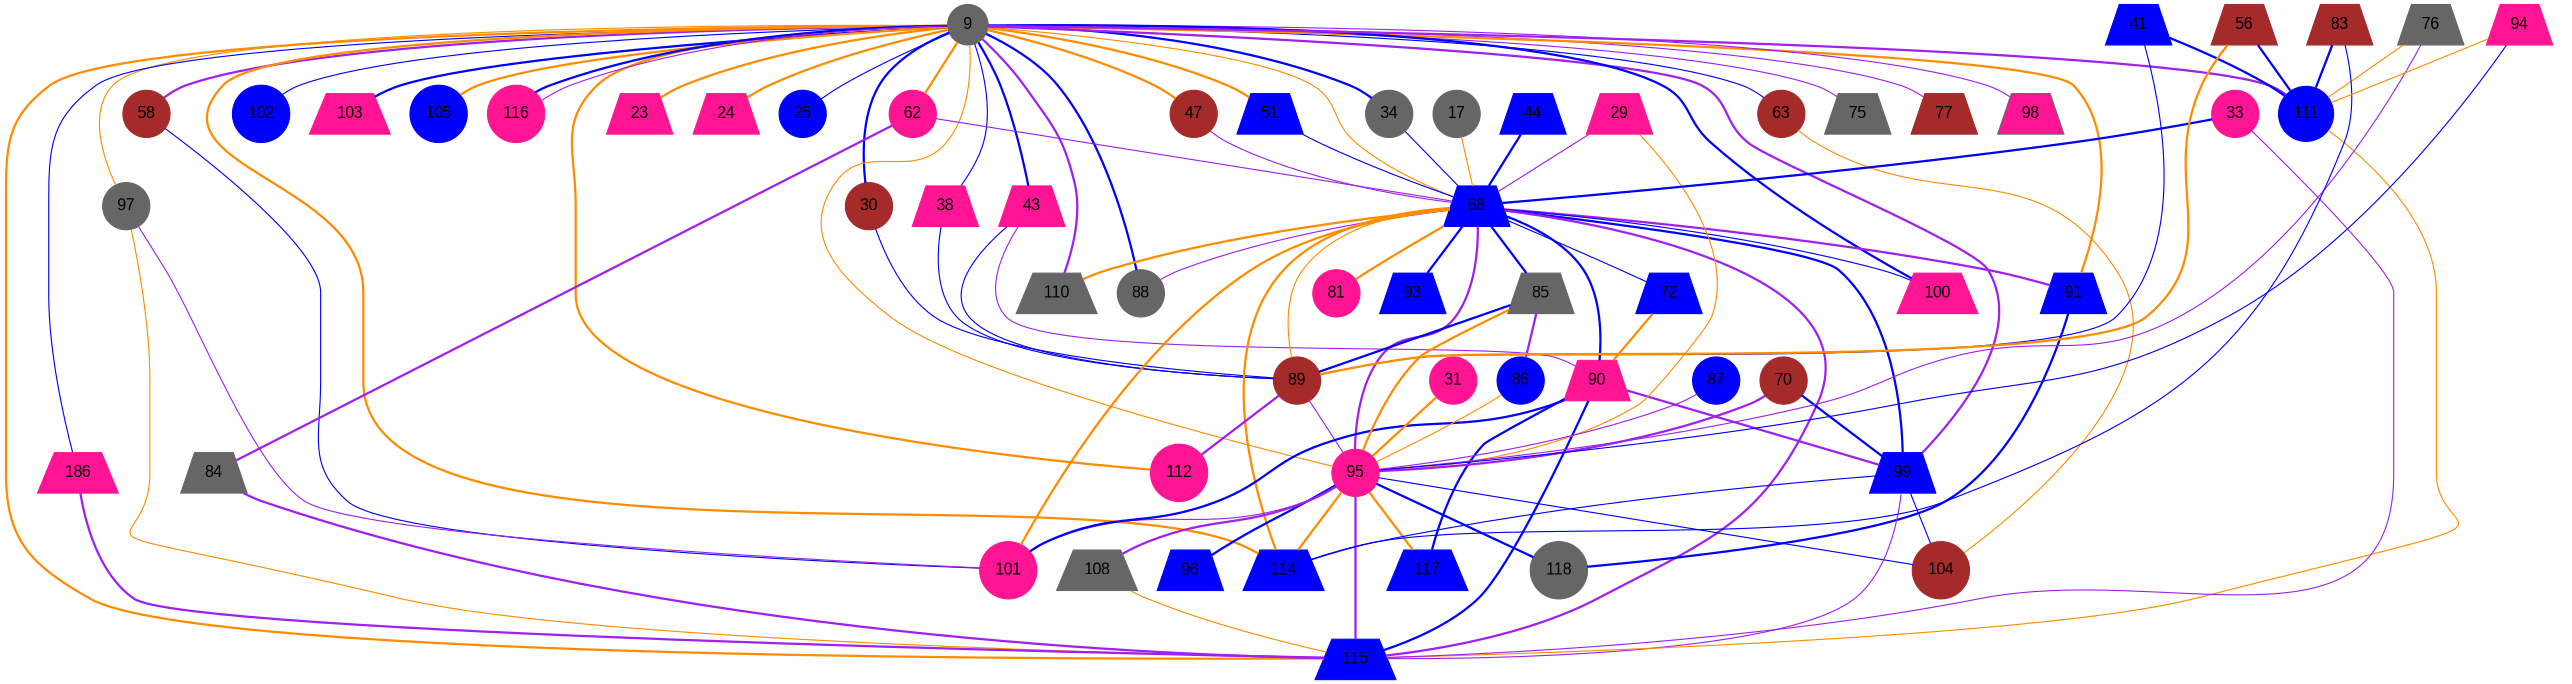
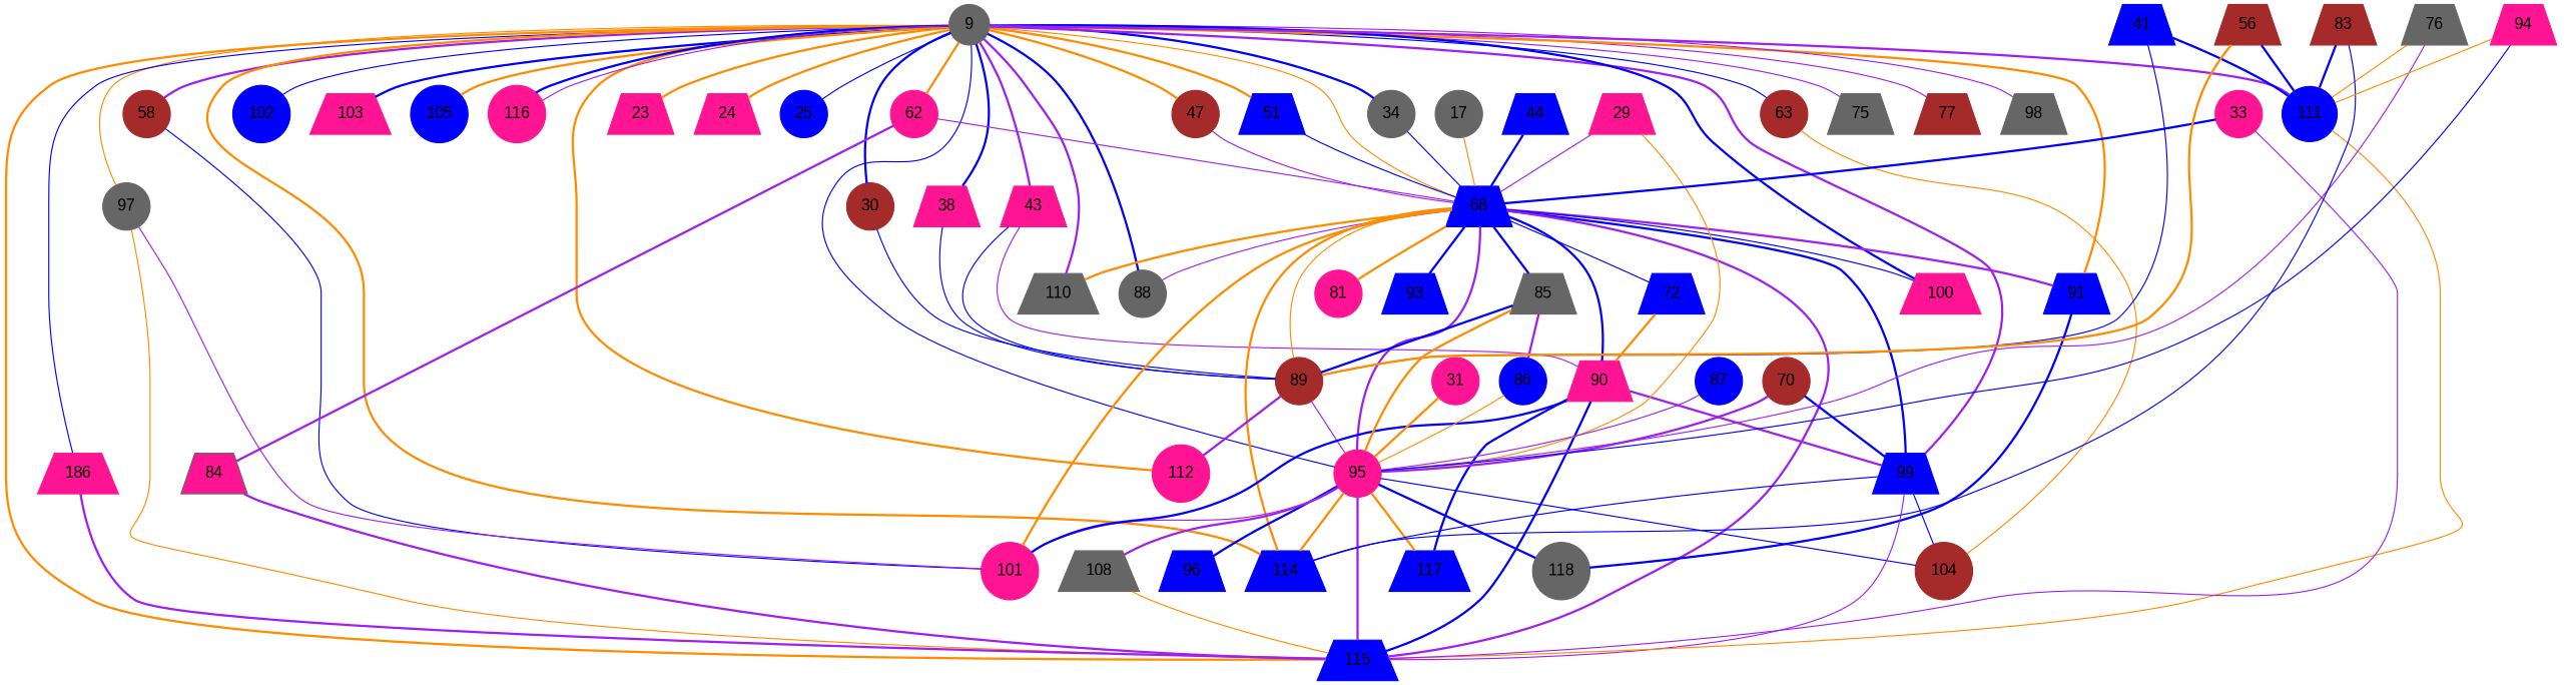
  graph {
    fontname="Liberation Sans"
    node [color=deeppink fontname="Liberation Sans" shape=trapezium style=filled]
    edge [color=blue fontname="Liberation Sans" style=bold]
    9 [color=gray40 shape=circle super="+8"]
    23
    24
    25 [color=blue shape=circle]
    30 [color=brown shape=circle]
    34 [color=gray40 shape=circle]
    38
    43
    47 [color=brown shape=circle]
    51 [color=blue super="+26"]
    58 [color=brown shape=circle super="+27"]
    62 [shape=circle super="+52"]
    63 [color=brown shape=circle]
    68 [color=blue super="+18+53+7"]
    75 [color=gray40]
    77 [color=brown]
    88 [color=gray40 shape=circle]
    91 [color=blue]
    95 [shape=circle super="+19+66+61+92+71+2"]
    97 [color=gray40 shape=circle super="+20+59"]
-   98 [color=gray40 fillcolor=deeppink]
+   98 [color=gray40]
    99 [color=blue super="+21+80"]
    100
    102 [color=blue shape=circle]
    103
    105 [color=blue shape=circle]
    n27 [label=186]
    110 [color=gray40]
    111 [color=blue shape=circle super="+39+74+109"]
    112 [shape=circle]
    114 [color=blue super="+73+113+60"]
    115 [color=blue super="+35+37+10"]
    116 [shape=circle]
    89 [color=brown shape=circle super="+67"]
    90 [super="+48+69+79"]
    101 [shape=circle super="+16"]
-   84 [color=gray40]
+   84 [color=gray40 fillcolor=deeppink]
    104 [color=brown shape=circle super="+82"]
    72 [color=blue]
    81 [shape=circle]
    85 [color=gray40 super="+46"]
    93 [color=blue]
    118 [color=gray40 shape=circle super="+107"]
    117 [color=blue]
    96 [color=blue]
    108 [color=gray40]
    17 [color=gray40 shape=circle]
    29
    31 [shape=circle]
    33 [shape=circle]
    41 [color=blue]
    44 [color=blue]
    56 [color=brown]
    86 [color=blue shape=circle]
    70 [color=brown shape=circle]
    76 [color=gray40]
    83 [color=brown]
    87 [color=blue shape=circle]
    94
    9 -- 23 [color=darkorange weight=2]
    9 -- 24 [color=darkorange weight=2]
    9 -- 25 [style=solid weight=2]
    9 -- 30
    9 -- 34
-   9 -- 38 [style=solid]
-   9 -- 43 [weight=2]
+   9 -- 38
+   9 -- 43 [color=purple weight=2]
    9 -- 47 [color=darkorange]
    9 -- 51 [color=darkorange]
    9 -- 58 [color=purple weight=3]
    9 -- 62 [color=darkorange weight=2]
    9 -- 63 [style=solid weight=2]
    9 -- 68 [color=darkorange style=solid weight=10]
    9 -- 75 [color=purple style=solid weight=2]
    9 -- 77 [color=purple style=solid weight=2]
    9 -- 88
    9 -- 91 [color=darkorange]
-   9 -- 95 [color=darkorange style=solid weight=12]
+   9 -- 95 [style=solid weight=12]
    9 -- 97 [color=darkorange style=solid weight=2]
    9 -- 98 [color=purple style=solid weight=2]
    9 -- 99 [color=purple weight=3]
    9 -- 100
    9 -- 102 [style=solid weight=2]
    9 -- 103 [weight=2]
    9 -- 105 [color=darkorange weight=2]
    9 -- n27 [style=solid]
    9 -- 110 [color=purple]
    9 -- 111 [color=purple weight=7]
    9 -- 112 [color=darkorange]
    9 -- 114 [color=darkorange]
    9 -- 115 [color=darkorange weight=8]
    9 -- 116
    9 -- 116 [color=purple style=solid]
    30 -- 89 [style=solid]
    34 -- 68 [style=solid]
    38 -- 89 [style=solid]
    43 -- 89 [style=solid]
    43 -- 90 [color=purple style=solid]
    47 -- 68 [color=purple style=solid]
    51 -- 68 [style=solid weight=2]
    58 -- 101 [style=solid]
    62 -- 68 [color=purple style=solid]
    62 -- 84 [color=purple]
    63 -- 104 [color=darkorange style=solid]
    68 -- 88 [color=purple style=solid]
    68 -- 91 [color=purple]
    68 -- 95 [color=purple weight=12]
    68 -- 99
    68 -- 100 [style=solid]
    68 -- 110 [color=darkorange]
    68 -- 114 [color=darkorange weight=3]
    68 -- 115 [color=purple weight=8]
    68 -- 89 [color=darkorange style=solid weight=2]
    68 -- 90
    68 -- 101 [color=darkorange]
    68 -- 72 [style=solid weight=2]
    68 -- 81 [color=darkorange weight=2]
    68 -- 85 [weight=2]
    68 -- 93 [weight=2]
    91 -- 118
    95 -- 114 [color=darkorange weight=2]
    95 -- 115 [color=purple weight=6]
    95 -- 101 [color=purple style=solid]
    95 -- 104 [style=solid]
    95 -- 118 [weight=2]
    95 -- 117 [color=darkorange]
    95 -- 96 [weight=2]
    95 -- 108 [color=purple]
    97 -- 115 [color=darkorange style=solid]
    97 -- 101 [color=purple style=solid]
    99 -- 114 [style=solid]
    99 -- 115 [color=purple style=solid]
    99 -- 104 [style=solid]
    n27 -- 115 [color=purple]
    111 -- 115 [color=darkorange style=solid weight=2]
    89 -- 95 [color=purple style=solid]
    89 -- 112 [color=purple]
    90 -- 99 [color=purple]
    90 -- 115
    90 -- 101
    90 -- 117
    84 -- 115 [color=purple]
    72 -- 90 [color=darkorange]
    85 -- 95 [color=darkorange]
    85 -- 89 [weight=3]
    85 -- 86 [color=purple]
    108 -- 115 [color=darkorange style=solid]
    17 -- 68 [color=darkorange style=solid]
    29 -- 68 [color=purple style=solid]
    29 -- 95 [color=darkorange style=solid]
    31 -- 95 [color=darkorange weight=2]
    33 -- 68
    33 -- 115 [color=purple style=solid]
    41 -- 111
    41 -- 89 [style=solid]
    44 -- 68 [weight=2]
    56 -- 111
    56 -- 89 [color=darkorange]
    86 -- 95 [color=darkorange style=solid]
    70 -- 95 [color=purple]
    70 -- 99
    76 -- 95 [color=purple style=solid]
    76 -- 111 [color=darkorange style=solid]
    83 -- 111
    83 -- 114 [style=solid]
    87 -- 95 [color=purple style=solid weight=2]
    94 -- 95 [style=solid]
    94 -- 111 [color=darkorange style=solid]
  }
